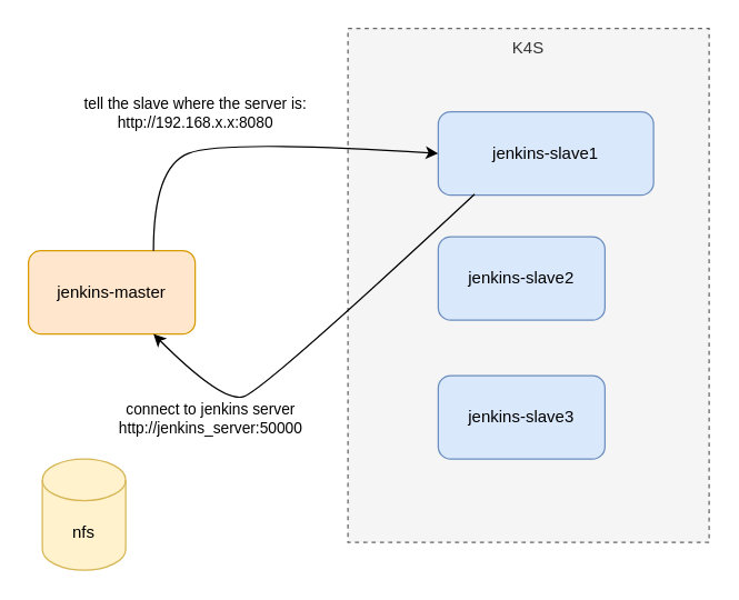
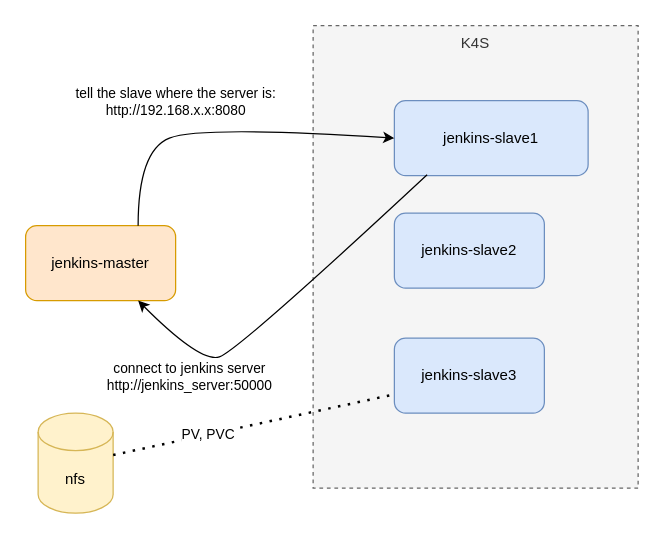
  <mxCell id="0" />
  <mxCell id="1" parent="0" />
  <mxCell id="2" value="K4S" style="rounded=0;whiteSpace=wrap;html=1;dashed=1;fillColor=#f5f5f5;strokeColor=#666666;fontColor=#333333;verticalAlign=top;" parent="1" vertex="1"><mxGeometry x="250" y="20" width="260" height="370" as="geometry" /></mxCell>
  <mxCell id="3" value="jenkins-master" style="rounded=1;whiteSpace=wrap;html=1;fillColor=#ffe6cc;strokeColor=#d79b00;" parent="1" vertex="1"><mxGeometry x="20" y="180" width="120" height="60" as="geometry" /></mxCell>
  <mxCell id="4" value="jenkins-slave1" style="rounded=1;whiteSpace=wrap;html=1;fillColor=#dae8fc;strokeColor=#6c8ebf;" parent="1" vertex="1"><mxGeometry x="315" y="80" width="155" height="60" as="geometry" /></mxCell>
  <mxCell id="5" value="jenkins-slave2" style="rounded=1;whiteSpace=wrap;html=1;fillColor=#dae8fc;strokeColor=#6c8ebf;" parent="1" vertex="1"><mxGeometry x="315" y="170" width="120" height="60" as="geometry" /></mxCell>
  <mxCell id="6" value="jenkins-slave3" style="rounded=1;whiteSpace=wrap;html=1;fillColor=#dae8fc;strokeColor=#6c8ebf;" parent="1" vertex="1"><mxGeometry x="315" y="270" width="120" height="60" as="geometry" /></mxCell>
  <mxCell id="7" value="" style="curved=1;endArrow=classic;html=1;exitX=0.75;exitY=0;exitDx=0;exitDy=0;entryX=0;entryY=0.5;entryDx=0;entryDy=0;" parent="1" source="3" target="4" edge="1"><mxGeometry width="50" height="50" relative="1" as="geometry"><mxPoint x="160" y="150" as="sourcePoint" /><mxPoint x="210" y="100" as="targetPoint" /><Array as="points"><mxPoint x="110" y="120" /><mxPoint x="160" y="100" /></Array></mxGeometry></mxCell>
  <mxCell id="8" value="tell the slave where the server is:&lt;br&gt;http://192.168.x.x:8080" style="edgeLabel;html=1;align=center;verticalAlign=middle;resizable=0;points=[];" parent="7" vertex="1" connectable="0"><mxGeometry x="-0.272" y="-4" relative="1" as="geometry"><mxPoint x="-6.77" y="-29.6" as="offset" /></mxGeometry></mxCell>
  <mxCell id="9" value="" style="curved=1;endArrow=classic;html=1;entryX=0.75;entryY=1;entryDx=0;entryDy=0;exitX=0.169;exitY=0.989;exitDx=0;exitDy=0;exitPerimeter=0;" parent="1" source="4" target="3" edge="1"><mxGeometry width="50" height="50" relative="1" as="geometry"><mxPoint x="160" y="340" as="sourcePoint" /><mxPoint x="210" y="290" as="targetPoint" /><Array as="points"><mxPoint x="190" y="280" /><mxPoint x="160" y="290" /></Array></mxGeometry></mxCell>
  <mxCell id="10" value="connect to jenkins server&lt;br&gt;http://jenkins_server:50000" style="edgeLabel;html=1;align=center;verticalAlign=middle;resizable=0;points=[];" parent="9" vertex="1" connectable="0"><mxGeometry x="0.622" y="-8" relative="1" as="geometry"><mxPoint x="-6.35" y="24.96" as="offset" /></mxGeometry></mxCell>
  <mxCell id="11" value="nfs" style="shape=cylinder3;whiteSpace=wrap;html=1;boundedLbl=1;backgroundOutline=1;size=15;fillColor=#fff2cc;strokeColor=#d6b656;" vertex="1" parent="1"><mxGeometry x="30" y="330" width="60" height="80" as="geometry" /></mxCell>
+ <mxCell id="12" value="" style="endArrow=none;dashed=1;html=1;dashPattern=1 3;strokeWidth=2;entryX=0;entryY=0.75;entryDx=0;entryDy=0;" edge="1" parent="1" source="11" target="6"><mxGeometry width="50" height="50" relative="1" as="geometry"><mxPoint x="320" y="370" as="sourcePoint" /><mxPoint x="370" y="320" as="targetPoint" /></mxGeometry></mxCell>
+ <mxCell id="13" value="PV, PVC" style="edgeLabel;html=1;align=center;verticalAlign=middle;resizable=0;points=[];" vertex="1" connectable="0" parent="12"><mxGeometry x="-0.325" y="2" relative="1" as="geometry"><mxPoint y="1" as="offset" /></mxGeometry></mxCell>
